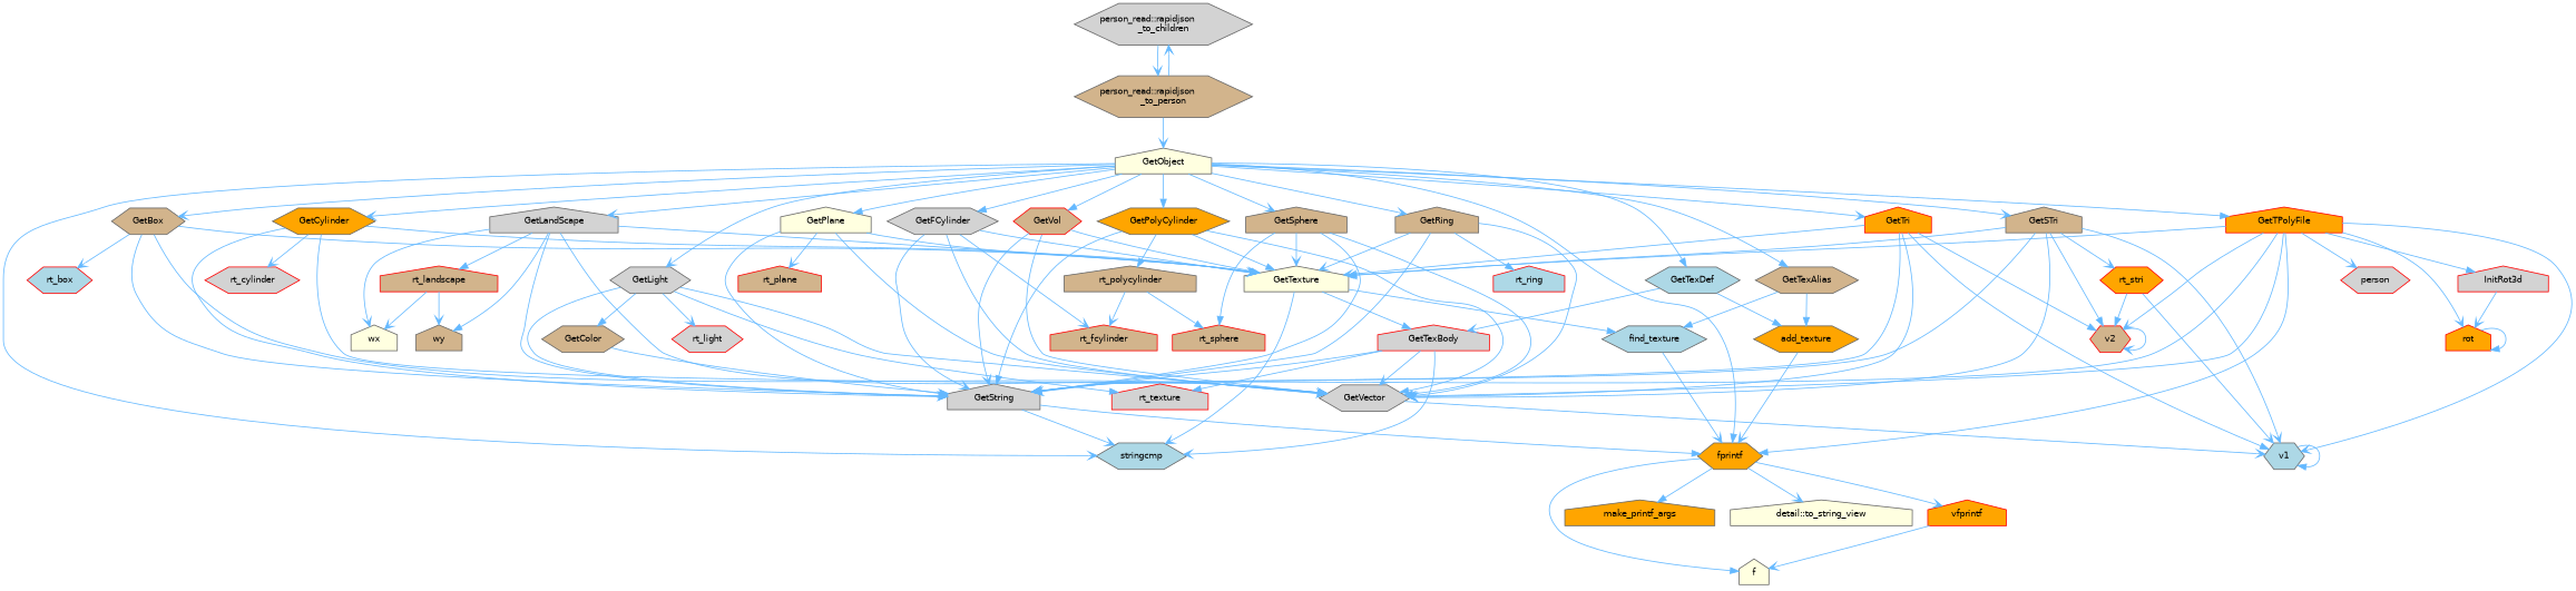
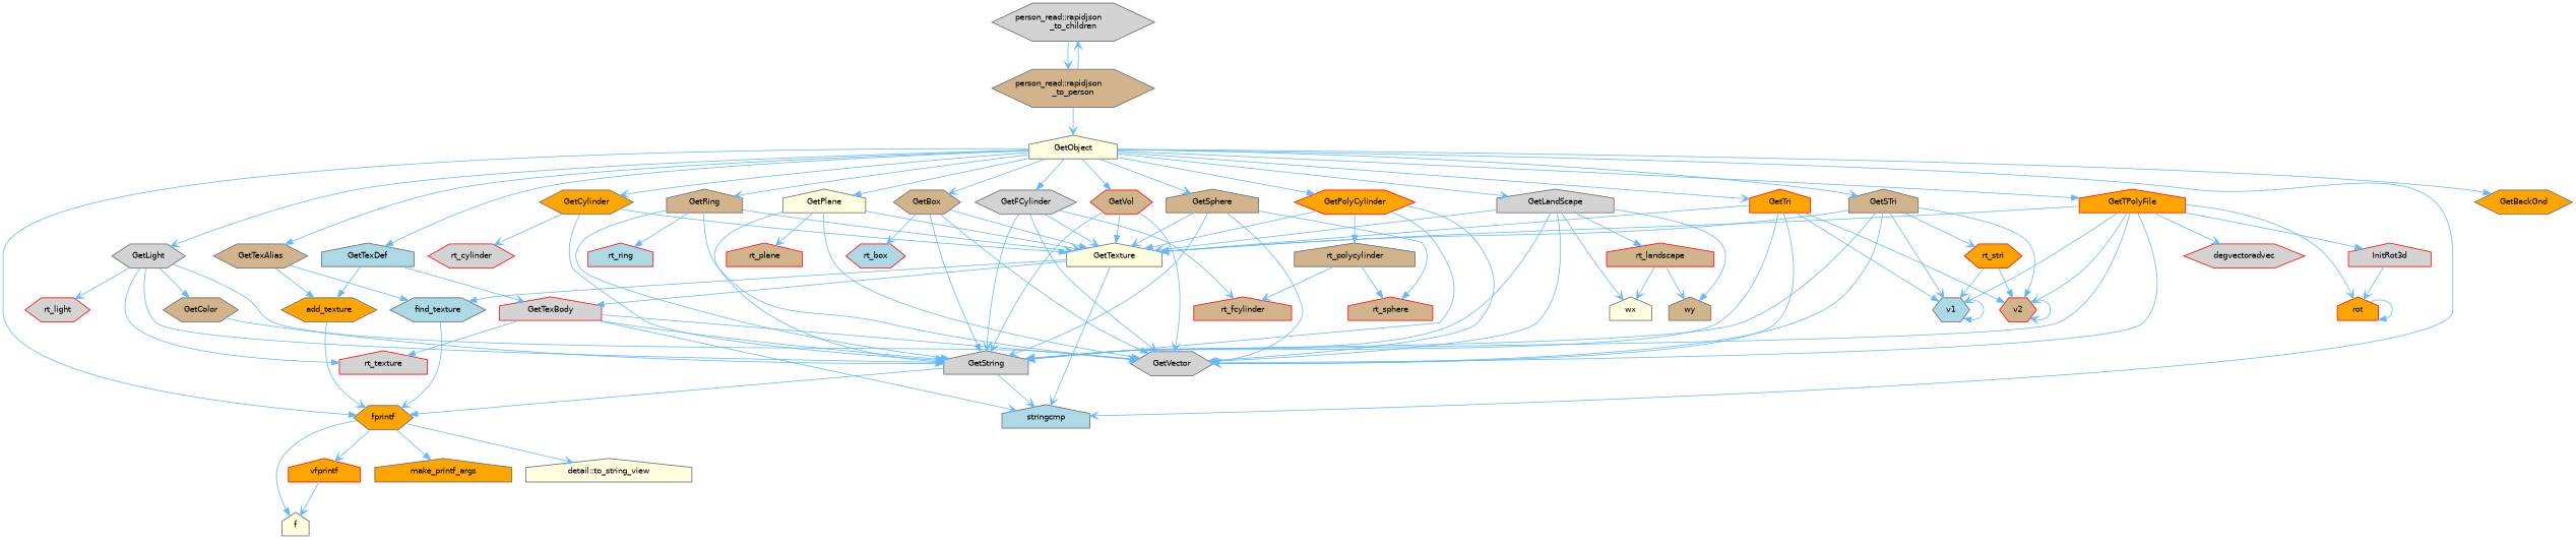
  digraph {
    rankdir=TB
    node [color=grey40 fillcolor=tan fontname=Helvetica fontsize=10 shape=house style=filled]
    edge [arrowhead=vee color=steelblue1 fontname=Helvetica fontsize=10 labelfontname=Helvetica labelfontsize=10 style=solid]
    n1 [color=gray40 fillcolor=lightgrey fontcolor=black height=0.2 label="person_read::rapidjson\l_to_children" shape=hexagon width=0.4]
    n2 [height=0.2 label="person_read::rapidjson\l_to_person" shape=hexagon width=0.4]
    n3 [fillcolor=lightyellow height=0.2 label=GetObject width=0.4]
    n4 [fillcolor=orange height=0.2 label=fprintf shape=hexagon width=0.4]
+   n5 [fillcolor=orange height=0.2 label=GetBackGnd shape=hexagon width=0.4]
    n6 [height=0.2 label=GetBox shape=hexagon width=0.4]
-   n7 [fillcolor=lightblue height=0.2 label=stringcmp shape=hexagon width=0.4]
+   n7 [fillcolor=lightblue height=0.2 label=stringcmp width=0.4]
    n8 [fillcolor=orange height=0.2 label=GetCylinder shape=hexagon width=0.4]
    n9 [fillcolor=lightgrey height=0.2 label=GetFCylinder shape=hexagon width=0.4]
    n10 [fillcolor=lightgrey height=0.2 label=GetLandScape width=0.4]
    n11 [fillcolor=lightgrey height=0.2 label=GetLight shape=hexagon width=0.4]
    n12 [fillcolor=lightyellow height=0.2 label=GetPlane width=0.4]
-   n13 [fillcolor=orange height=0.2 label=GetPolyCylinder shape=hexagon width=0.4]
+   n13 [color=red fillcolor=orange height=0.2 label=GetPolyCylinder shape=hexagon width=0.4]
    n14 [height=0.2 label=GetRing width=0.4]
    n15 [height=0.2 label=GetSphere width=0.4]
    n16 [height=0.2 label=GetSTri width=0.4]
    n17 [height=0.2 label=GetTexAlias shape=hexagon width=0.4]
-   n18 [fillcolor=lightblue height=0.2 label=GetTexDef shape=hexagon width=0.4]
+   n18 [fillcolor=lightblue height=0.2 label=GetTexDef width=0.4]
    n19 [color=red fillcolor=orange height=0.2 label=GetTPolyFile width=0.4]
    n20 [color=red fillcolor=orange height=0.2 label=GetTri width=0.4]
    n21 [color=red height=0.2 label=GetVol shape=hexagon width=0.4]
    n22 [fillcolor=lightyellow height=0.2 label=f width=0.4]
    n23 [fillcolor=orange height=0.2 label=make_printf_args width=0.4]
    n24 [fillcolor=lightyellow height=0.2 label="detail::to_string_view" width=0.4]
    n25 [color=red fillcolor=orange height=0.2 label=vfprintf width=0.4]
    n26 [fillcolor=lightgrey height=0.2 label=GetString width=0.4]
    n27 [fillcolor=lightyellow height=0.2 label=GetTexture width=0.4]
    n28 [fillcolor=lightgrey height=0.2 label=GetVector shape=hexagon width=0.4]
    n29 [color=red fillcolor=lightblue height=0.2 label=rt_box shape=hexagon width=0.4]
    n30 [color=red fillcolor=lightgrey height=0.2 label=rt_cylinder shape=hexagon width=0.4]
    n31 [color=red height=0.2 label=rt_fcylinder width=0.4]
    n32 [color=red height=0.2 label=rt_landscape width=0.4]
    n33 [fillcolor=lightyellow height=0.2 label=wx width=0.4]
    n34 [height=0.2 label=wy width=0.4]
    n35 [color=red fillcolor=lightgrey height=0.2 label=rt_texture width=0.4]
    n36 [height=0.2 label=GetColor shape=hexagon width=0.4]
    n37 [color=red fillcolor=lightgrey height=0.2 label=rt_light shape=hexagon width=0.4]
    n38 [color=red height=0.2 label=rt_plane width=0.4]
    n39 [height=0.2 label=rt_polycylinder width=0.4]
    n40 [color=red fillcolor=lightblue height=0.2 label=rt_ring width=0.4]
    n41 [color=red height=0.2 label=rt_sphere width=0.4]
    n42 [fillcolor=lightblue height=0.2 label=v1 shape=hexagon width=0.4]
    n43 [color=red fillcolor=orange height=0.2 label=rt_stri shape=hexagon width=0.4]
    n44 [color=red height=0.2 label=v2 shape=hexagon width=0.4]
    n45 [fillcolor=lightblue height=0.2 label=find_texture shape=hexagon width=0.4]
    n46 [fillcolor=orange height=0.2 label=add_texture shape=hexagon width=0.4]
    n47 [color=red fillcolor=lightgrey height=0.2 label=GetTexBody width=0.4]
-   n48 [color=red fillcolor=lightgrey height=0.2 label=person shape=hexagon width=0.4]
+   n48 [color=red fillcolor=lightgrey height=0.2 label=degvectoradvec shape=hexagon width=0.4]
    n49 [color=red fillcolor=lightgrey height=0.2 label=InitRot3d width=0.4]
    n50 [color=red fillcolor=orange height=0.2 label=rot width=0.4]
    n1 -> n2
    n2 -> n1
    n2 -> n3
    n3 -> n4 [arrowhead=normal]
+   n3 -> n5 [arrowhead=normal]
    n3 -> n6
    n3 -> n7
    n3 -> n8
    n3 -> n9 [arrowhead=normal]
    n3 -> n10
    n3 -> n11
    n3 -> n12 [arrowhead=normal]
    n3 -> n13 [arrowhead=normal]
    n3 -> n14
    n3 -> n15
    n3 -> n16
    n3 -> n17 [arrowhead=normal]
    n3 -> n18 [arrowhead=normal]
    n3 -> n19 [arrowhead=normal]
    n3 -> n20
    n3 -> n21 [arrowhead=normal]
    n4 -> n22 [arrowhead=normal]
    n4 -> n23 [arrowhead=normal]
    n4 -> n24
    n4 -> n25
    n6 -> n26 [arrowhead=normal]
    n6 -> n27 [arrowhead=normal]
    n6 -> n28 [arrowhead=normal]
    n6 -> n29
    n8 -> n26 [arrowhead=normal]
    n8 -> n27 [arrowhead=normal]
-   n8 -> n28
    n8 -> n30
    n9 -> n26
    n9 -> n27
    n9 -> n28
    n9 -> n31
    n10 -> n26
    n10 -> n27
    n10 -> n28 [arrowhead=normal]
    n10 -> n32 [arrowhead=normal]
    n10 -> n33
    n10 -> n34 [arrowhead=normal]
    n11 -> n26
    n11 -> n28 [arrowhead=normal]
    n11 -> n35 [arrowhead=normal]
    n11 -> n36 [arrowhead=normal]
    n11 -> n37
    n12 -> n26
    n12 -> n27
    n12 -> n28 [arrowhead=normal]
    n12 -> n38
    n13 -> n26 [arrowhead=normal]
    n13 -> n27 [arrowhead=normal]
    n13 -> n28 [arrowhead=normal]
    n13 -> n39 [arrowhead=normal]
    n14 -> n26 [arrowhead=normal]
    n14 -> n27
    n14 -> n28
    n14 -> n40 [arrowhead=normal]
    n15 -> n26
    n15 -> n27
    n15 -> n28 [arrowhead=normal]
    n15 -> n41 [arrowhead=normal]
    n16 -> n26
    n16 -> n27 [arrowhead=normal]
    n16 -> n28
    n16 -> n42
    n16 -> n43
    n16 -> n44 [arrowhead=normal]
    n17 -> n45 [arrowhead=normal]
    n17 -> n46 [arrowhead=normal]
    n18 -> n46 [arrowhead=normal]
    n18 -> n47
-   n19 -> n4 [arrowhead=normal]
    n19 -> n26 [arrowhead=normal]
    n19 -> n27
    n19 -> n28
    n19 -> n42
    n19 -> n44
    n19 -> n48
    n19 -> n49 [arrowhead=normal]
    n19 -> n50
    n20 -> n26
    n20 -> n27
    n20 -> n28
    n20 -> n42 [arrowhead=normal]
    n20 -> n44 [arrowhead=normal]
    n21 -> n26
    n21 -> n27 [arrowhead=normal]
    n21 -> n28
    n25 -> n22
    n26 -> n4 [arrowhead=normal]
    n26 -> n7
    n27 -> n7
    n27 -> n45 [arrowhead=normal]
    n27 -> n47 [arrowhead=normal]
-   n28 -> n42
    n32 -> n33
    n32 -> n34
    n36 -> n26 [arrowhead=normal]
    n39 -> n31
    n39 -> n41 [arrowhead=normal]
    n42 -> n42 [arrowhead=normal]
    n43 -> n42
    n43 -> n44 [arrowhead=normal]
    n44 -> n44
    n45 -> n4
    n46 -> n4
    n47 -> n7
    n47 -> n26
    n47 -> n28
    n47 -> n35 [arrowhead=normal]
    n49 -> n50
    n50 -> n50 [arrowhead=normal]
  }
